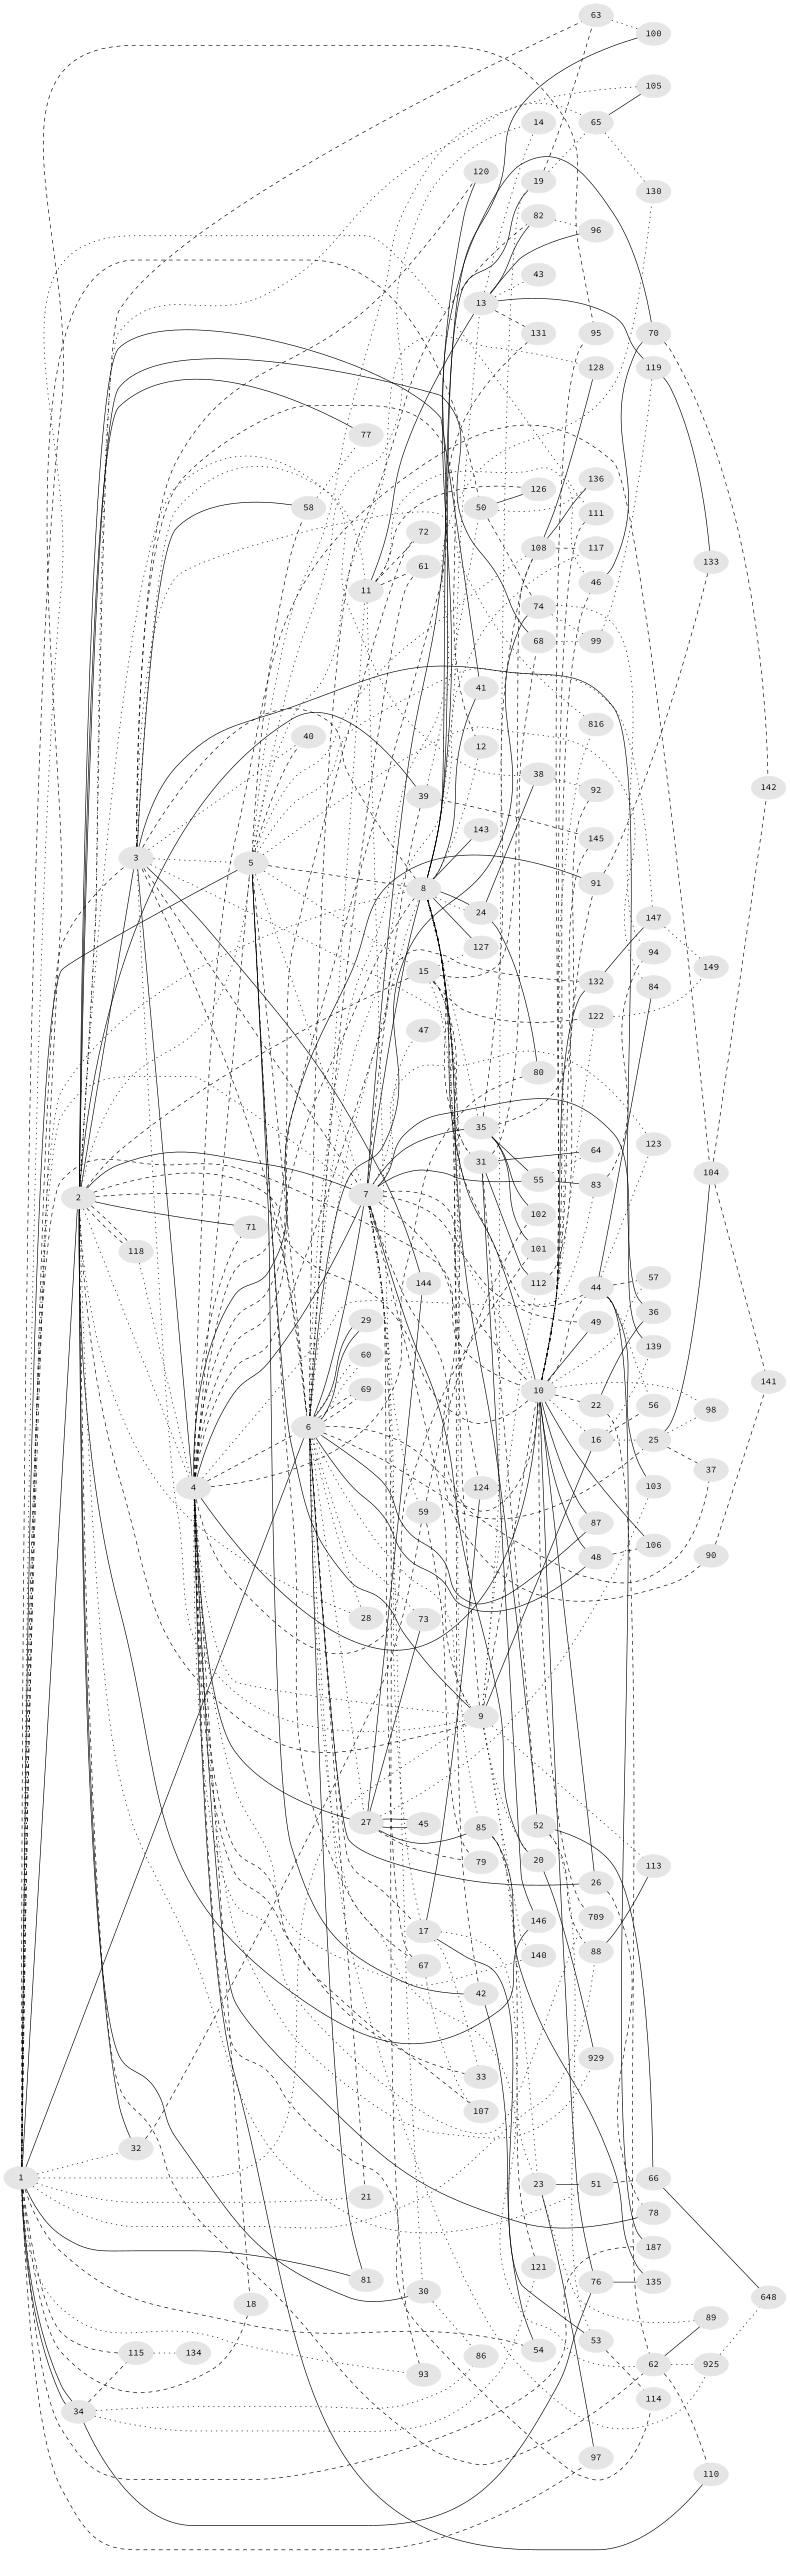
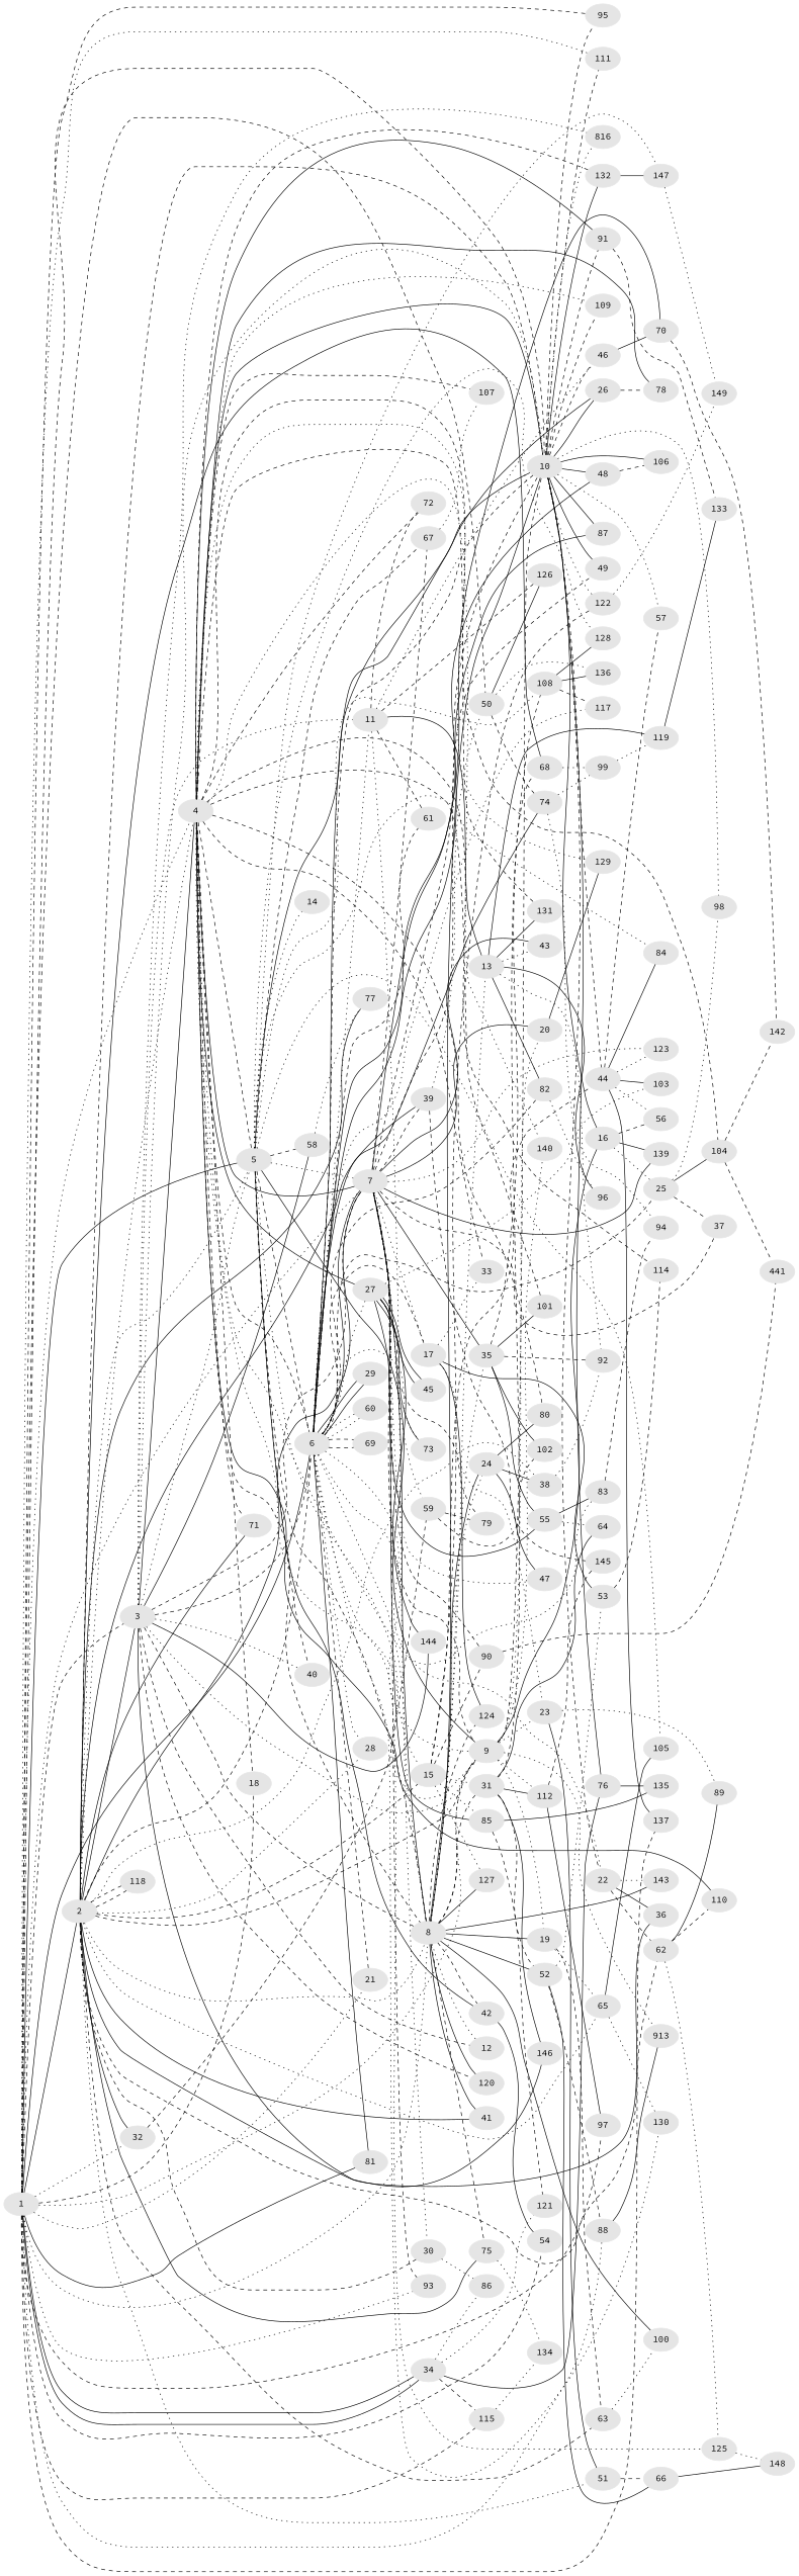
  graph {
    fontname="Source Code Pro"
    rankdir=LR
    node [color=gray90 fontname="Source Code Pro" style=filled]
    edge [fontname="Source Code Pro" style=dashed]
    1
    2
    3
    4
    5
    6
    7
    8
    9
    10
    18
    21
    32
    34
    50
    54
    81
    88
    93
    95
    97
    111
    115
-   137 [label=187]
+   137
    15
    28
    30
    38
    39
    41
    51
    62
    63
    65
    68
    71
+   75
    77
    118
    146
    11
    12
    36
    40
    58
    n46 [label=816]
    120
    144
    27
    33
    72
    78
    80
    83
    91
    101
    104
    107
-   109 [label=709]
+   109
    110
    114
-   129 [label=929]
+   129
    131
    132
    140
    14
    42
    67
    84
    105
    108
    128
    147
    17
    22
    25
    26
    29
    48
    60
    61
    69
    73
    74
    82
    87
    117
-   125 [label=925]
+   125
    130
    20
    35
    37
    43
    47
    49
    55
    59
    70
    90
    123
    139
    13
    19
    24
    31
    52
    100
    124
    127
    143
    16
    23
    112
-   113
+   113 [label=913]
    44
    46
    57
    76
    98
    106
    122
    86
    121
    126
    136
    134
    85
    92
    145
    66
    89
    99
    45
    79
    103
    94
    133
    142
-   141
+   141 [label=441]
    149
    53
    96
-   148 [label=648]
+   148
    102
    64
    119
    56
    135
    1 -- 2 [style=solid]
    1 -- 3
-   118 -- 4 [style=dotted]
+   1 -- 4 [style=dotted]
    1 -- 5 [style=solid]
    1 -- 6 [style=solid]
    1 -- 7 [style=dotted]
    1 -- 8 [style=dotted]
    1 -- 9 [style=dotted]
    1 -- 10
    1 -- 18
    1 -- 21 [style=dotted]
    1 -- 32 [style=dotted]
    1 -- 34 [style=solid]
    1 -- 34 [style=solid]
    1 -- 50
    1 -- 54
    1 -- 81 [style=solid]
    1 -- 88 [style=dotted]
    1 -- 93 [style=dotted]
    1 -- 95
    1 -- 97
    1 -- 111 [style=dotted]
    1 -- 115
    1 -- 137
    2 -- 3 [style=solid]
    2 -- 4 [style=dotted]
    2 -- 5 [style=dotted]
    2 -- 6
    2 -- 7 [style=solid]
+   2 -- 8 [style=dotted]
    2 -- 9
    2 -- 10
    2 -- 32 [style=solid]
    2 -- 15
    2 -- 28 [style=dotted]
-   2 -- 30 [style=solid]
+   2 -- 30
    2 -- 38 [style=dotted]
    2 -- 39 [style=solid]
    2 -- 41 [style=solid]
    2 -- 51 [style=dotted]
    2 -- 62
    2 -- 63
    2 -- 65 [style=dotted]
    2 -- 68 [style=solid]
    2 -- 71 [style=solid]
+   2 -- 75 [style=solid]
    2 -- 77 [style=solid]
    2 -- 118
    2 -- 118
    2 -- 146 [style=solid]
    3 -- 4 [style=solid]
    3 -- 5 [style=dotted]
    3 -- 6
    3 -- 7
    3 -- 8
    3 -- 9 [style=dotted]
    3 -- 10 [style=dotted]
    3 -- 11 [style=dotted]
    3 -- 12
    3 -- 36 [style=solid]
    3 -- 40 [style=dotted]
    3 -- 58 [style=solid]
    3 -- n46 [style=dotted]
    3 -- 120
    3 -- 144 [style=solid]
    4 -- 5
    4 -- 6
    4 -- 7 [style=solid]
    4 -- 8
    4 -- 9 [style=dotted]
    4 -- 10 [style=solid]
    4 -- 18
    4 -- 71
    4 -- 27 [style=solid]
    4 -- 33
    4 -- 72
    4 -- 78 [style=solid]
    4 -- 80
    4 -- 83 [style=dotted]
    4 -- 91 [style=solid]
    4 -- 101
    4 -- 104
    4 -- 107
    4 -- 109 [style=dotted]
    4 -- 110 [style=solid]
    4 -- 114
    4 -- 129 [style=dotted]
    4 -- 131
    4 -- 132
    4 -- 140 [style=dotted]
    5 -- 6
    5 -- 7 [style=dotted]
    5 -- 8
    5 -- 9 [style=solid]
+   5 -- 10 [style=solid]
    5 -- 15 [style=dotted]
    5 -- 40
    5 -- 58
    5 -- 14 [style=dotted]
    5 -- 42 [style=solid]
    5 -- 67
    5 -- 84 [style=dotted]
    5 -- 105 [style=dotted]
    5 -- 108 [style=dotted]
    5 -- 128 [style=dotted]
    5 -- 147 [style=dotted]
    6 -- 7 [style=solid]
    6 -- 8 [style=dotted]
    6 -- 9 [style=dotted]
    6 -- 10
    6 -- 21
    6 -- 81 [style=solid]
    6 -- 28 [style=dotted]
    6 -- 11 [style=dotted]
    6 -- 27 [style=dotted]
    6 -- 17
-   6 -- 62 [style=dotted]
+   6 -- 22 [style=dotted]
    6 -- 25
    6 -- 26 [style=solid]
    6 -- 29 [style=solid]
    6 -- 29 [style=solid]
    6 -- 48 [style=solid]
    6 -- 60 [style=dotted]
    6 -- 60 [style=dotted]
    6 -- 61
    6 -- 69
    6 -- 69
    6 -- 73 [style=dotted]
    6 -- 74 [style=solid]
    6 -- 82
    6 -- 87 [style=solid]
    6 -- 117 [style=dotted]
    6 -- 125 [style=dotted]
    6 -- 130 [style=dotted]
    7 -- 8 [style=solid]
    7 -- 9
    7 -- 10
    7 -- 93
    7 -- 39
    7 -- 67
    7 -- 17 [style=dotted]
    7 -- 20 [style=solid]
    7 -- 35 [style=solid]
    7 -- 37
+   7 -- 43 [style=solid]
    7 -- 47 [style=dotted]
    7 -- 49
    7 -- 55 [style=solid]
    7 -- 59 [style=dotted]
    7 -- 70 [style=solid]
    7 -- 90
    7 -- 123 [style=dotted]
    7 -- 139 [style=solid]
    8 -- 9
    8 -- 10 [style=solid]
    8 -- 41 [style=solid]
+   8 -- 75
    8 -- 12 [style=dotted]
    8 -- 120 [style=solid]
    8 -- 42
    8 -- 35 [style=dotted]
    8 -- 13 [style=dotted]
    8 -- 19 [style=solid]
    8 -- 24 [style=dotted]
    8 -- 24 [style=solid]
    8 -- 31
    8 -- 52 [style=solid]
    8 -- 100 [style=solid]
    8 -- 124
    8 -- 127 [style=solid]
    8 -- 143 [style=solid]
    9 -- 10
    9 -- 140 [style=dotted]
    9 -- 20 [style=dotted]
    9 -- 19 [style=dotted]
    9 -- 16 [style=solid]
    9 -- 23 [style=dotted]
    9 -- 112 [style=dotted]
    9 -- 113 [style=dotted]
    10 -- 95
    10 -- 111
    10 -- n46 [style=dotted]
    10 -- 91
    10 -- 109
    10 -- 132 [style=solid]
    10 -- 22
    10 -- 26 [style=solid]
    10 -- 48 [style=solid]
    10 -- 87 [style=solid]
    10 -- 49 [style=solid]
-   10 -- 16 [style=dotted]
+   10 -- 16 [style=solid]
    10 -- 44
    10 -- 46
    10 -- 57 [style=dotted]
    10 -- 76 [style=solid]
    10 -- 98 [style=dotted]
    10 -- 106 [style=solid]
    10 -- 122 [style=dotted]
    32 -- 59
    34 -- 115
    34 -- 76 [style=solid]
    34 -- 86 [style=dotted]
    34 -- 121 [style=dotted]
    50 -- 74
    50 -- 126 [style=solid]
    50 -- 136 [style=dotted]
    88 -- 113 [style=solid]
    115 -- 134 [style=dotted]
-   15 -- 108
+   15 -- 90
    15 -- 31 [style=dotted]
    15 -- 127 [style=dotted]
    15 -- 44
    15 -- 122
    15 -- 85 [style=dotted]
    30 -- 86 [style=dotted]
    38 -- 92 [style=dotted]
    39 -- 50 [style=dotted]
    39 -- 145
    51 -- 66
    62 -- 110
    62 -- 125 [style=dotted]
    62 -- 89 [style=solid]
    63 -- 100 [style=dotted]
    65 -- 105 [style=solid]
    65 -- 130 [style=dotted]
    68 -- 99 [style=dotted]
+   75 -- 134 [style=dotted]
    11 -- 30 [style=dotted]
    11 -- 72
    11 -- 61
    11 -- 13 [style=solid]
    11 -- 46 [style=dotted]
    11 -- 126
    58 -- 77 [style=dotted]
    27 -- 144 [style=solid]
    27 -- 73 [style=solid]
    27 -- 85 [style=solid]
    27 -- 45 [style=solid]
    27 -- 45 [style=solid]
    27 -- 79
    27 -- 103 [style=dotted]
    83 -- 94
    91 -- 133
    104 -- 142
    104 -- 141
    132 -- 147 [style=solid]
    42 -- 54 [style=solid]
    67 -- 107 [style=dotted]
    108 -- 128 [style=solid]
    108 -- 117
    108 -- 136 [style=solid]
    147 -- 149 [style=dotted]
    17 -- 33 [style=dotted]
    17 -- 124 [style=solid]
    17 -- 23 [style=dotted]
    17 -- 53 [style=solid]
    22 -- 62
    22 -- 36 [style=solid]
+   22 -- 143 [style=dotted]
    25 -- 104 [style=solid]
    25 -- 37
    25 -- 98 [style=dotted]
    26 -- 78
    48 -- 106
    74 -- 99 [style=dotted]
    74 -- 94 [style=dotted]
    82 -- 96 [style=dotted]
    125 -- 148 [style=dotted]
    20 -- 129 [style=solid]
    35 -- 101 [style=solid]
    35 -- 108
    35 -- 55 [style=solid]
    35 -- 92
    35 -- 102 [style=solid]
    55 -- 83 [style=solid]
    55 -- 64 [style=dotted]
    59 -- 79
    59 -- 102
    70 -- 142
    90 -- 141
-   13 -- 131
-   13 -- 14 [style=dotted]
+   13 -- 131 [style=solid]
+   13 -- 92 [style=dotted]
    13 -- 82 [style=solid]
    13 -- 43 [style=dotted]
    13 -- 96 [style=solid]
    13 -- 119 [style=solid]
    19 -- 63
    19 -- 65 [style=dotted]
    24 -- 38 [style=solid]
    24 -- 80 [style=solid]
+   24 -- 47 [style=solid]
    31 -- 68
    31 -- 146 [style=solid]
    31 -- 52
    31 -- 112 [style=solid]
    31 -- 64 [style=solid]
    52 -- 88
    52 -- 66 [style=solid]
    52 -- 53 [style=dotted]
    16 -- 25 [style=dotted]
-   16 -- 139 [style=dotted]
+   16 -- 139 [style=solid]
    16 -- 56
-   23 -- 97 [style=solid]
+   112 -- 97 [style=solid]
    23 -- 51 [style=solid]
    23 -- 89 [style=dotted]
    112 -- 145
    44 -- 137 [style=solid]
    44 -- 84 [style=solid]
    44 -- 123 [style=dotted]
    44 -- 57
    44 -- 103 [style=solid]
    44 -- 56 [style=dotted]
    46 -- 70 [style=solid]
    76 -- 135 [style=solid]
    122 -- 149 [style=dotted]
    85 -- 121
    85 -- 135 [style=solid]
    66 -- 148 [style=solid]
    99 -- 119 [style=dotted]
    53 -- 114
    119 -- 133 [style=solid]
  }
